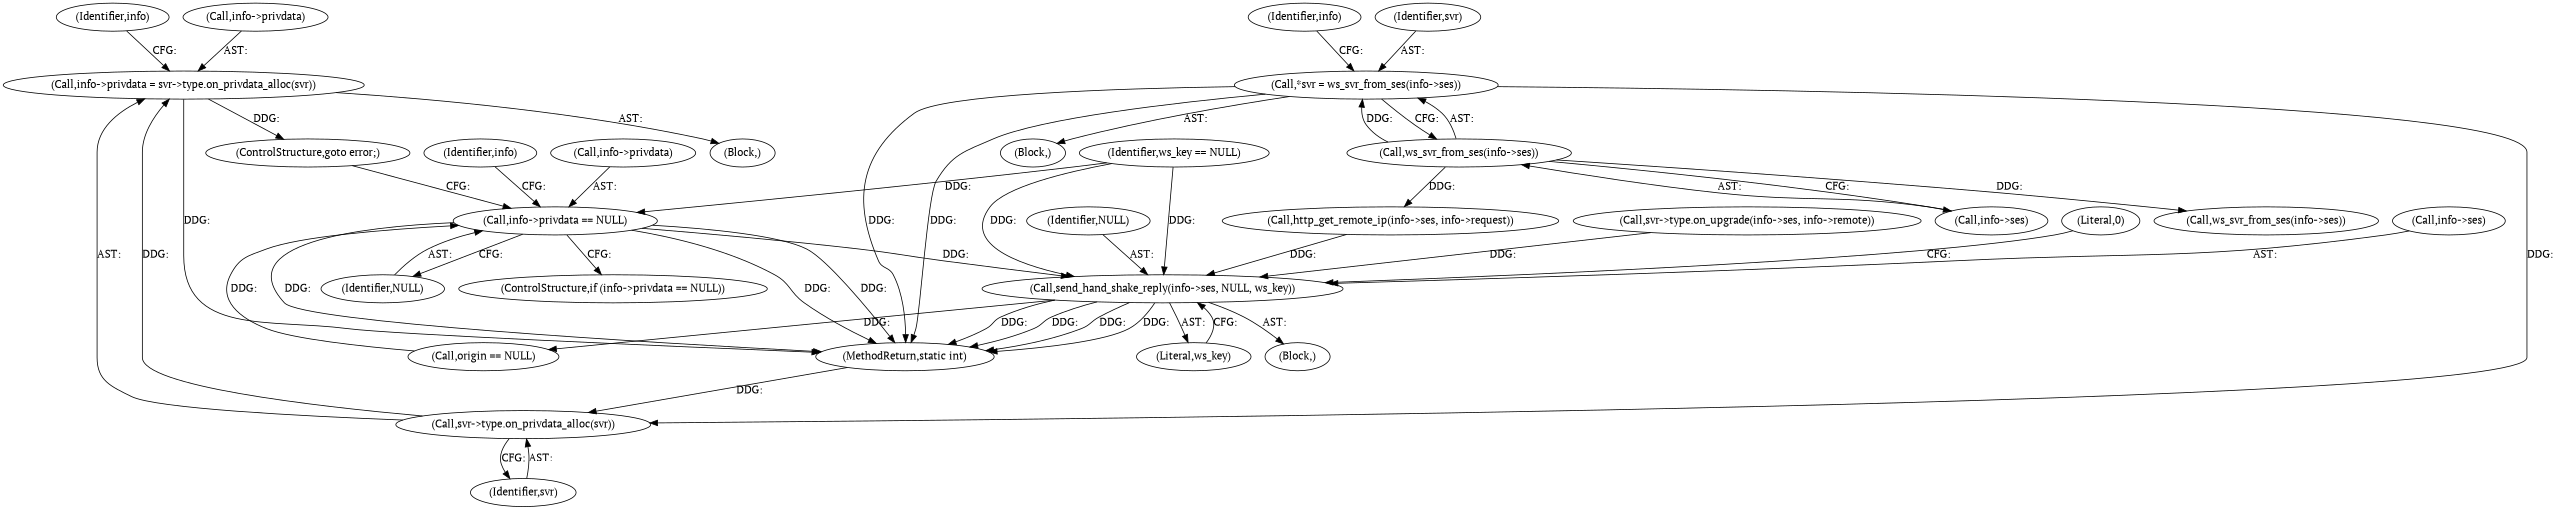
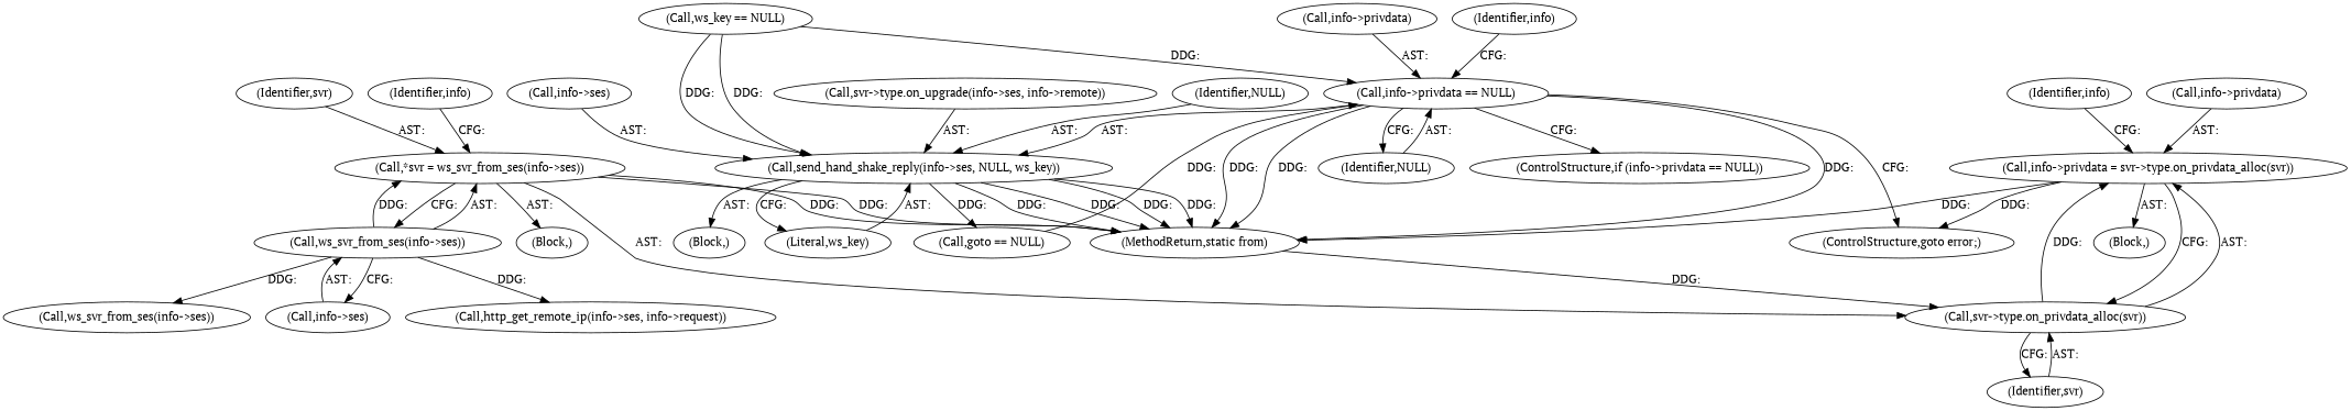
  digraph {
    fontname="PT Serif"
    node [fontname="PT Serif"]
    edge [fontname="PT Serif"]
    n1 [label="(Call,info->privdata = svr->type.on_privdata_alloc(svr))"]
    n2 [label="(Call,svr->type.on_privdata_alloc(svr))"]
-   n3 [label="(MethodReturn,static int)"]
+   n3 [label="(MethodReturn,static from)"]
    n4 [label="(Block,)"]
    n5 [label="(ControlStructure,goto error;)"]
    n6 [label="(Identifier,svr)"]
    n7 [label="(Call,info->privdata == NULL)"]
    n8 [label="(Call,send_hand_shake_reply(info->ses, NULL, ws_key))"]
    n9 [label="(Identifier,NULL)"]
    n10 [label="(ControlStructure,if (info->privdata == NULL))"]
    n11 [label="(Call,*svr = ws_svr_from_ses(info->ses))"]
    n12 [label="(Call,ws_svr_from_ses(info->ses))"]
    n13 [label="(Block,)"]
    n14 [label="(Call,http_get_remote_ip(info->ses, info->request))"]
    n15 [label="(Call,ws_svr_from_ses(info->ses))"]
    n16 [label="(Call,info->ses)"]
    n17 [label="(Literal,ws_key)"]
    n18 [label="(Block,)"]
-   n19 [label="(Call,origin == NULL)"]
+   n19 [label="(Call,goto == NULL)"]
    n20 [label="(Identifier,info)"]
    n21 [label="(Identifier,info)"]
    n22 [label="(Call,svr->type.on_upgrade(info->ses, info->remote))"]
    n23 [label="(Identifier,info)"]
    n24 [label="(Call,info->privdata)"]
-   n25 [label="(Literal,0)"]
    n26 [label="(Identifier,svr)"]
    n27 [label="(Call,info->ses)"]
    n28 [label="(Call,info->privdata)"]
-   n29 [label="(Identifier,ws_key == NULL)"]
+   n29 [label="(Call,ws_key == NULL)"]
    n30 [label="(Identifier,NULL)"]
+   n1 -> n2 [label="CFG: "]
    n1 -> n3 [label="DDG: "]
    n1 -> n4 [label="AST: "]
    n1 -> n5 [label="DDG: "]
    n2 -> n1 [label="AST: "]
    n2 -> n1 [label="DDG: "]
    n2 -> n6 [label="CFG: "]
    n3 -> n2 [label="DDG: "]
-   n5 -> n7 [label="CFG: "]
+   n7 -> n5 [label="CFG: "]
    n6 -> n2 [label="AST: "]
    n7 -> n3 [label="DDG: "]
    n7 -> n3 [label="DDG: "]
    n7 -> n3 [label="DDG: "]
-   n7 -> n8 [label="DDG: "]
+   n7 -> n8 [label="AST: "]
    n7 -> n9 [label="CFG: "]
    n7 -> n10 [label="CFG: "]
    n8 -> n3 [label="DDG: "]
    n8 -> n3 [label="DDG: "]
    n8 -> n3 [label="DDG: "]
    n8 -> n3 [label="DDG: "]
-   n8 -> n17 [label="AST: "]
+   n8 -> n17 [label="CFG: "]
    n8 -> n18 [label="AST: "]
    n8 -> n19 [label="DDG: "]
    n9 -> n7 [label="AST: "]
-   n11 -> n2 [label="DDG: "]
+   n11 -> n2 [label="AST: "]
    n11 -> n3 [label="DDG: "]
    n11 -> n3 [label="DDG: "]
    n11 -> n12 [label="CFG: "]
    n11 -> n13 [label="AST: "]
    n12 -> n11 [label="AST: "]
    n12 -> n11 [label="DDG: "]
    n12 -> n14 [label="DDG: "]
    n12 -> n15 [label="DDG: "]
    n12 -> n16 [label="CFG: "]
-   n14 -> n8 [label="DDG: "]
    n16 -> n12 [label="AST: "]
-   n17 -> n8 [label="CFG: "]
+   n17 -> n8 [label="AST: "]
    n19 -> n7 [label="DDG: "]
    n20 -> n7 [label="CFG: "]
    n21 -> n1 [label="CFG: "]
-   n22 -> n8 [label="DDG: "]
+   n22 -> n8 [label="AST: "]
    n23 -> n11 [label="CFG: "]
    n24 -> n7 [label="AST: "]
-   n25 -> n8 [label="CFG: "]
    n26 -> n11 [label="AST: "]
    n27 -> n8 [label="AST: "]
    n28 -> n1 [label="AST: "]
    n29 -> n7 [label="DDG: "]
    n29 -> n8 [label="DDG: "]
    n29 -> n8 [label="DDG: "]
    n30 -> n8 [label="AST: "]
  }
